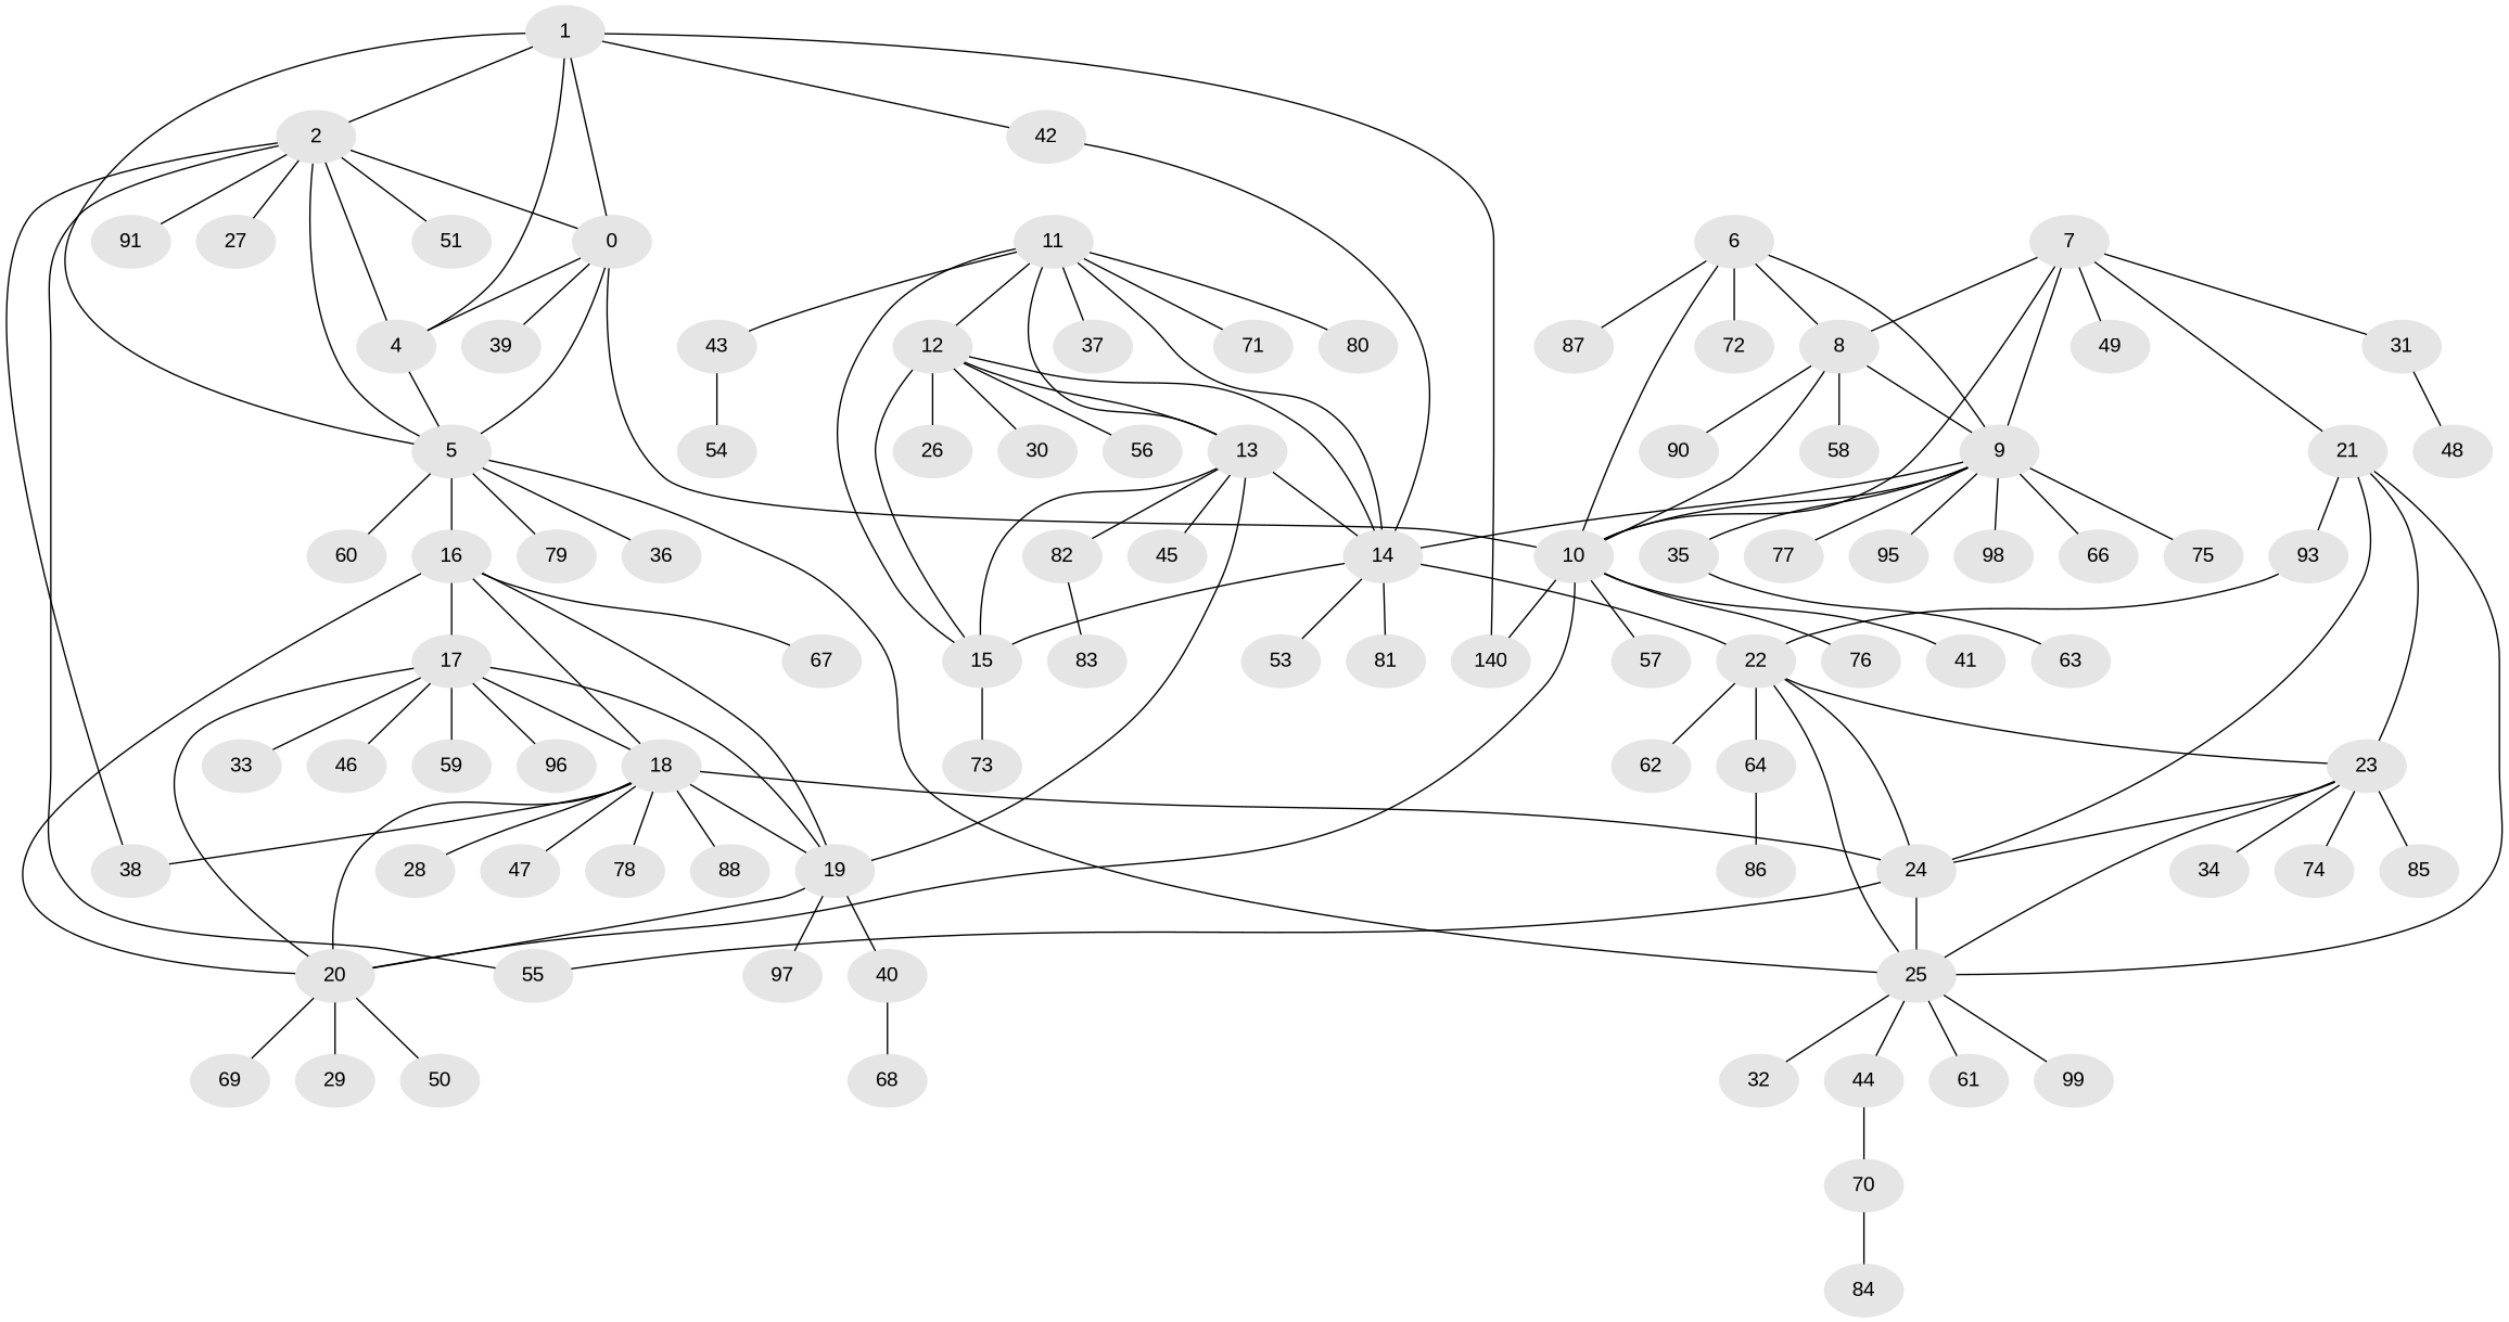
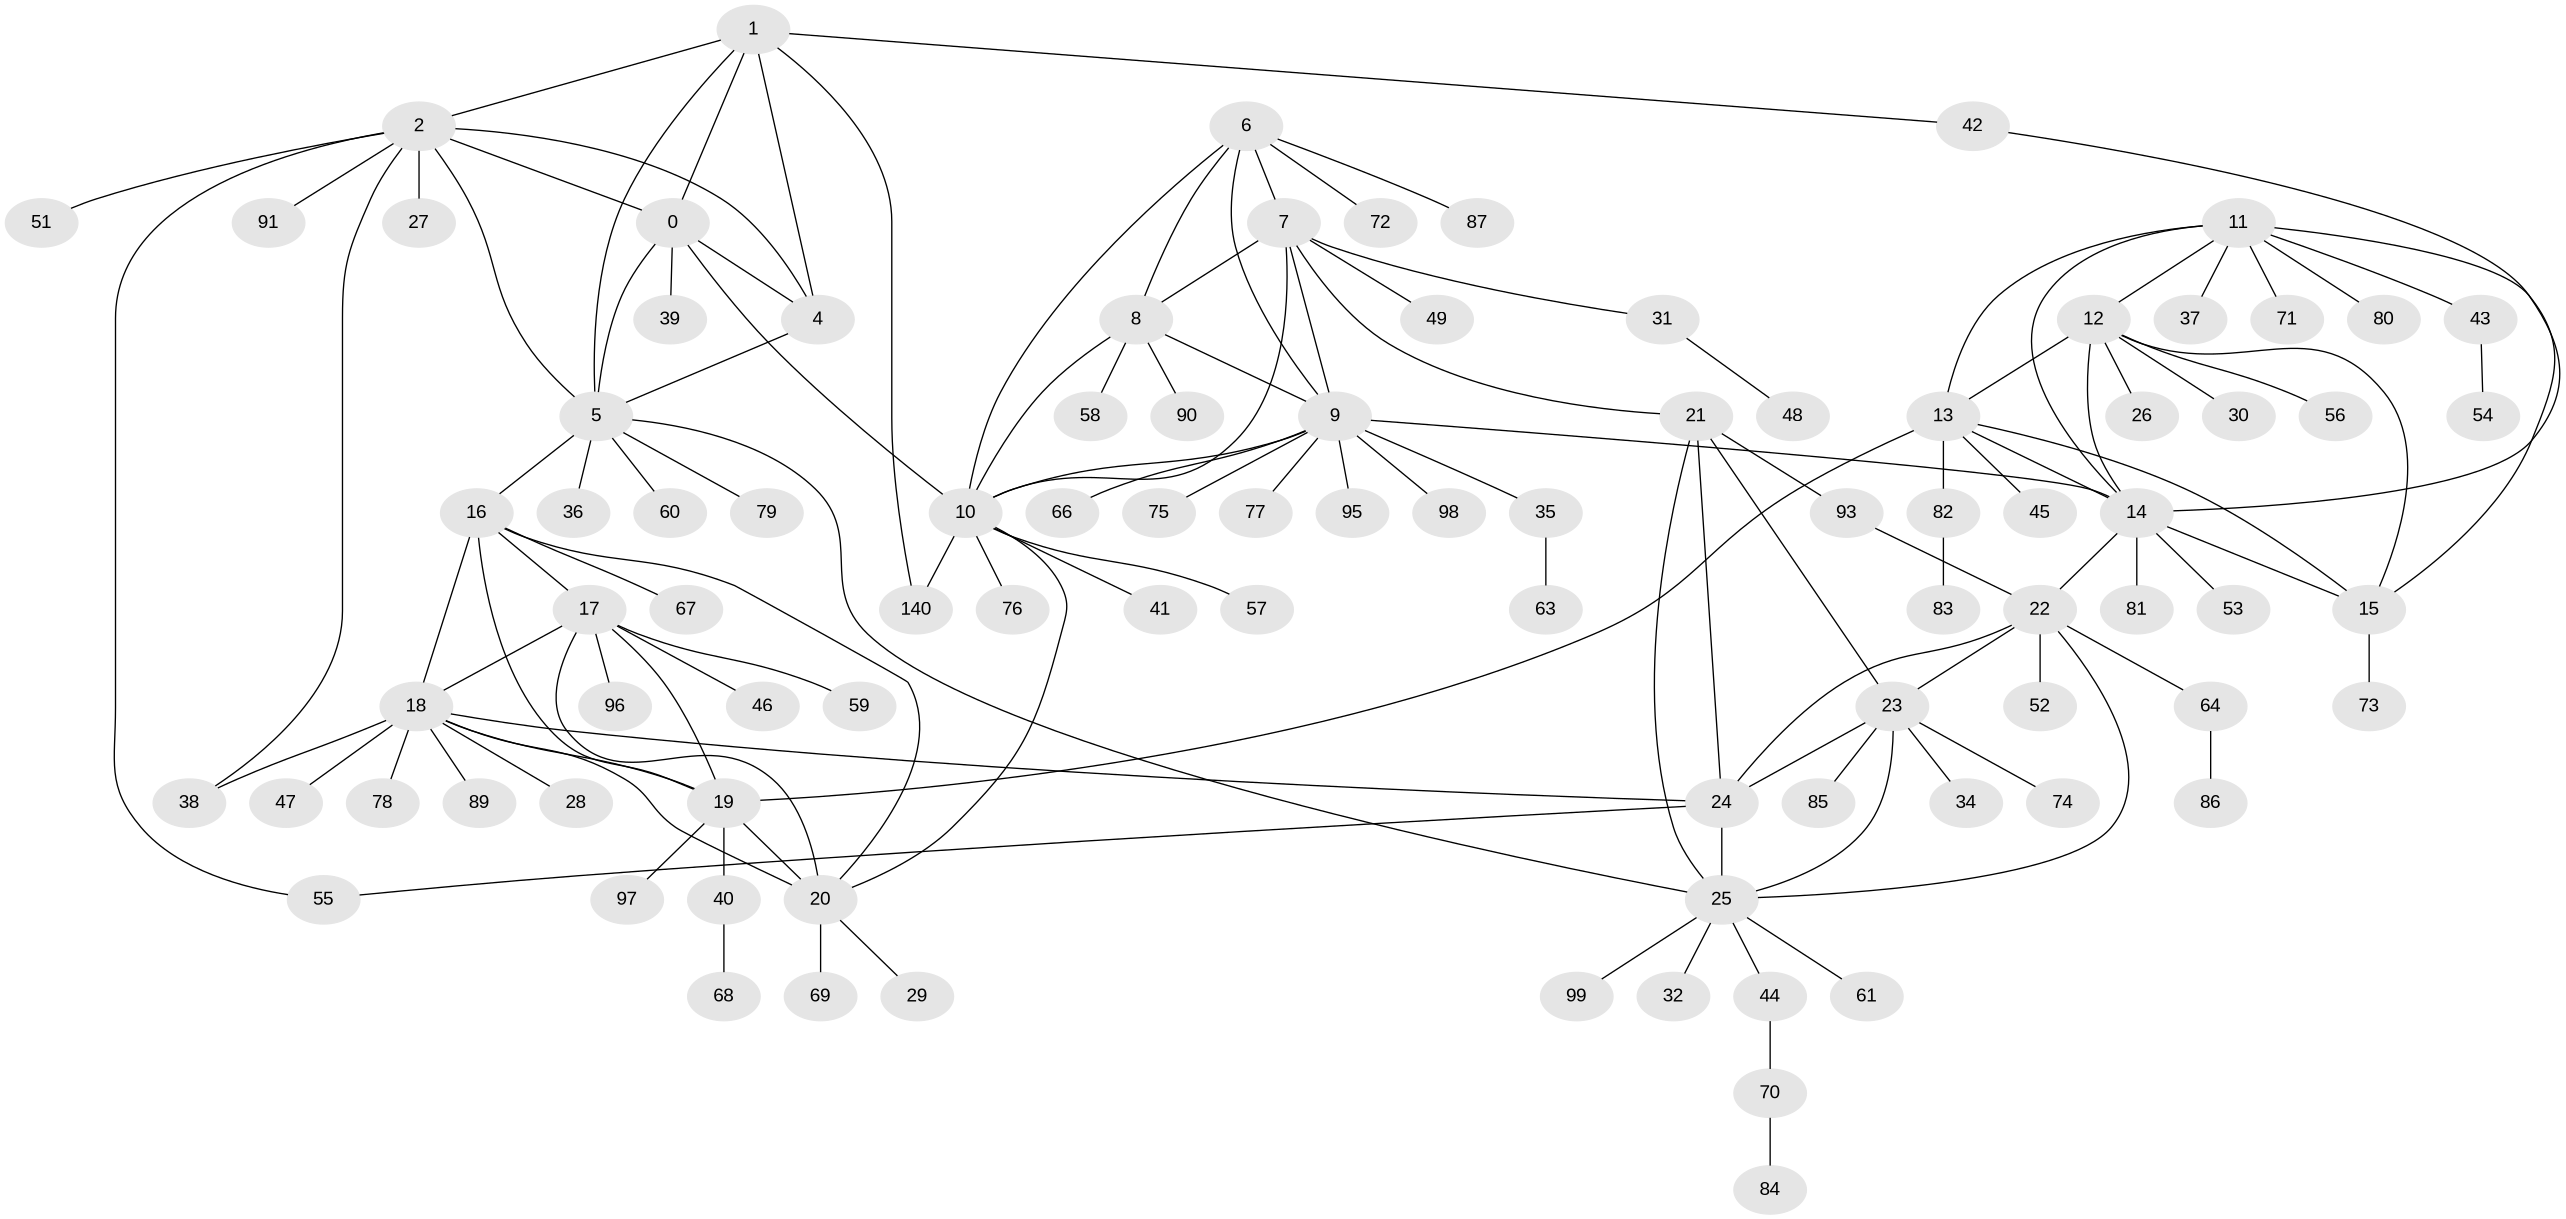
  graph {
    fontname="Liberation Sans"
    node [color=gray90 fontname="Liberation Sans" style=filled]
    edge [fontname="Liberation Sans"]
    1
    2
    n3 [label=0]
    4
    5
    42
    n7 [label=140]
    27
    38
    51
    55
    91
    10
    39
    16
    25
    36
    60
    79
    14
    15
    22
    53
    81
    20
    41
    57
    76
    67
    19
    17
    18
    32
    44
    61
    99
    6
    7
    8
    9
    72
    87
    21
    31
    49
    58
    90
    35
    66
    75
    77
    95
    98
    24
    23
    93
    48
    63
    29
-   50
    69
    11
    12
    13
    37
    43
    71
    80
    26
    30
    56
    45
    82
    73
    54
    40
    97
    83
-   52 [label=62]
+   52
    64
-   33
    46
    59
    96
    28
    47
    78
-   88
+   88 [label=89]
    68
    34
    74
    85
    86
    70
    84
    1 -- 2
    1 -- n3
    1 -- 4
    1 -- 5
    1 -- 42
    1 -- n7
    2 -- n3
    2 -- 4
    2 -- 5
    2 -- 27
    2 -- 38
    2 -- 51
    2 -- 55
    2 -- 91
    n3 -- 4
    n3 -- 5
    n3 -- 10
    n3 -- 39
    4 -- 5
    5 -- 16
    5 -- 25
    5 -- 36
    5 -- 60
    5 -- 79
    42 -- 14
    10 -- n7
    10 -- 20
    10 -- 41
    10 -- 57
    10 -- 76
    16 -- 20
    16 -- 67
    16 -- 19
    16 -- 17
    16 -- 18
    25 -- 32
    25 -- 44
    25 -- 61
    25 -- 99
    14 -- 15
    14 -- 22
    14 -- 53
    14 -- 81
    15 -- 73
    22 -- 25
    22 -- 24
    22 -- 23
    22 -- 52
    22 -- 64
    20 -- 29
-   20 -- 50
    20 -- 69
    19 -- 20
    19 -- 40
    19 -- 97
    17 -- 20
    17 -- 19
    17 -- 18
-   17 -- 33
    17 -- 46
    17 -- 59
    17 -- 96
    18 -- 38
    18 -- 20
    18 -- 19
    18 -- 24
    18 -- 28
    18 -- 47
    18 -- 78
    18 -- 88
    44 -- 70
    6 -- 10
+   6 -- 7
    6 -- 8
    6 -- 9
    6 -- 72
    6 -- 87
    7 -- 10
    7 -- 8
    7 -- 9
    7 -- 21
    7 -- 31
    7 -- 49
    8 -- 10
    8 -- 9
    8 -- 58
    8 -- 90
    9 -- 10
    9 -- 14
    9 -- 35
    9 -- 66
    9 -- 75
    9 -- 77
    9 -- 95
    9 -- 98
    21 -- 25
    21 -- 24
    21 -- 23
    21 -- 93
    31 -- 48
    35 -- 63
    24 -- 55
    24 -- 25
    23 -- 25
    23 -- 24
    23 -- 34
    23 -- 74
    23 -- 85
    93 -- 22
    11 -- 14
    11 -- 15
    11 -- 12
    11 -- 13
    11 -- 37
    11 -- 43
    11 -- 71
    11 -- 80
    12 -- 14
    12 -- 15
    12 -- 13
    12 -- 26
    12 -- 30
    12 -- 56
    13 -- 14
    13 -- 15
    13 -- 19
    13 -- 45
    13 -- 82
    43 -- 54
    82 -- 83
    40 -- 68
    64 -- 86
    70 -- 84
  }
